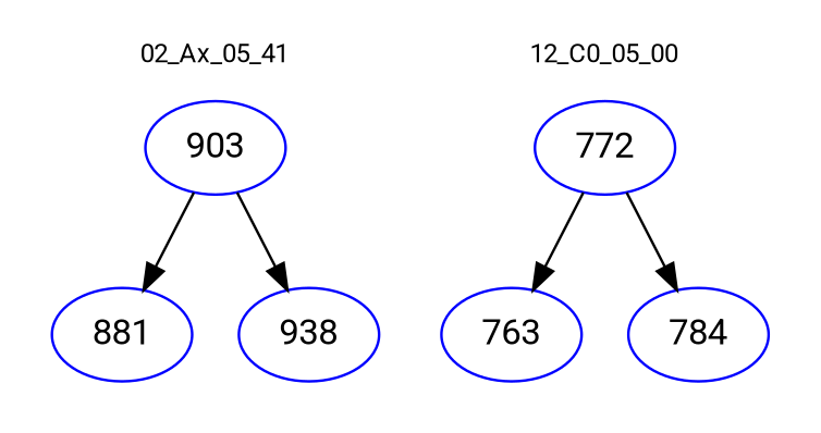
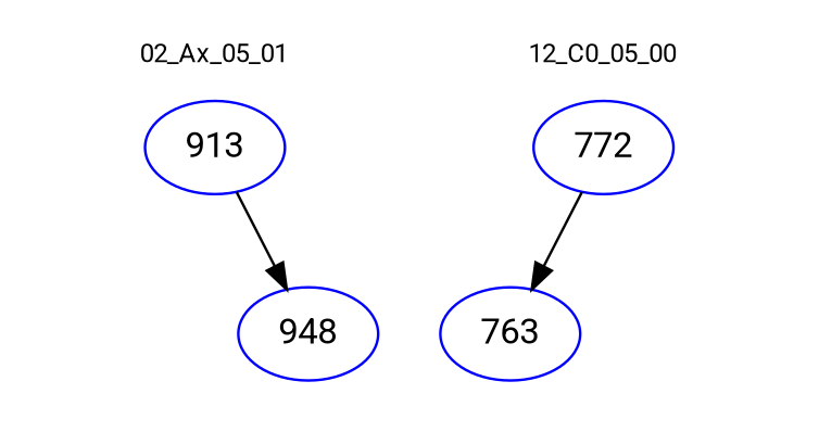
  digraph {
    fontname=Roboto
    node [color=blue fontname=Roboto]
    edge [color=black fontname=Roboto]
-   n1 [label=903]
-   n2 [label=881]
-   n3 [label=938]
+   n1 [label=913]
+   n3 [label=948]
    n4 [label=772]
    n5 [label=763]
-   n6 [label=784]
    subgraph cluster_1 {
      color=white
      fontsize=10
-     label="02_Ax_05_41"
+     label="02_Ax_05_01"
      n1
-     n2
      n3
    }
    subgraph cluster_2 {
      color=white
      fontsize=10
      label="12_C0_05_00"
      n4
      n5
-     n6
    }
-   n1 -> n2
    n1 -> n3
    n4 -> n5
-   n4 -> n6
  }
